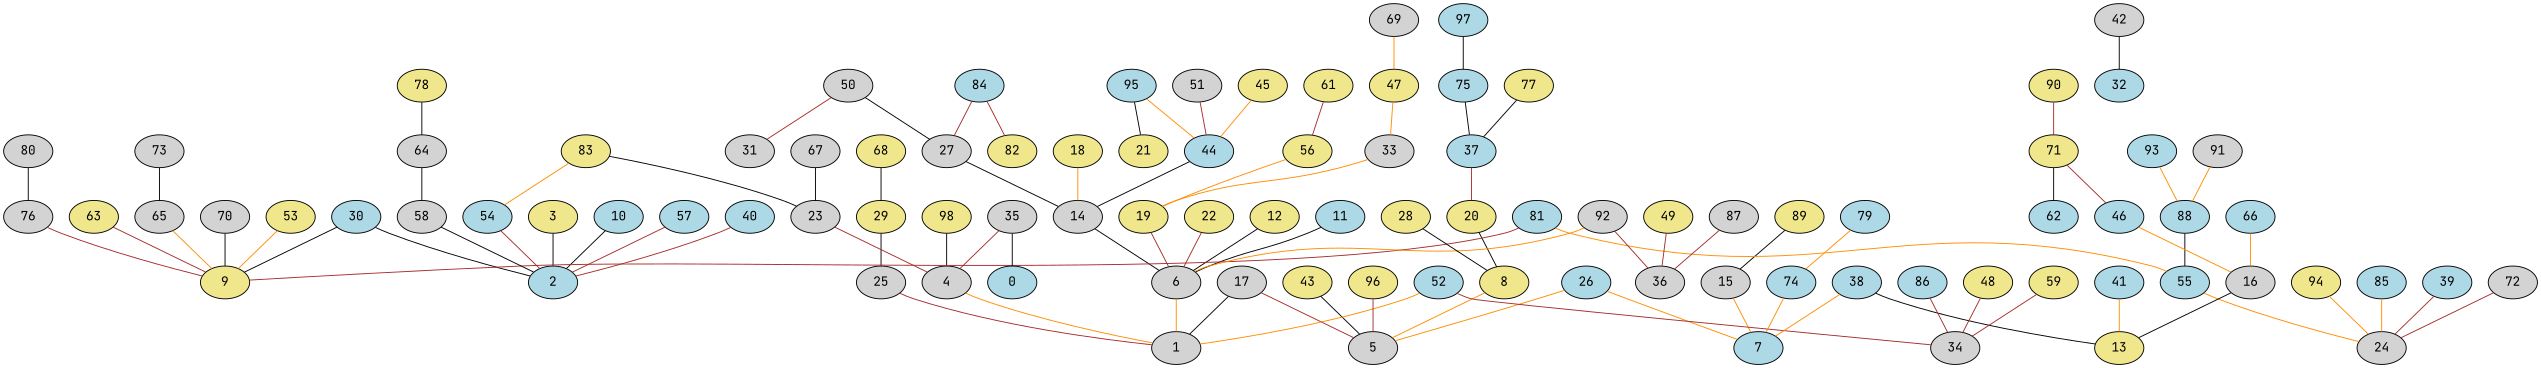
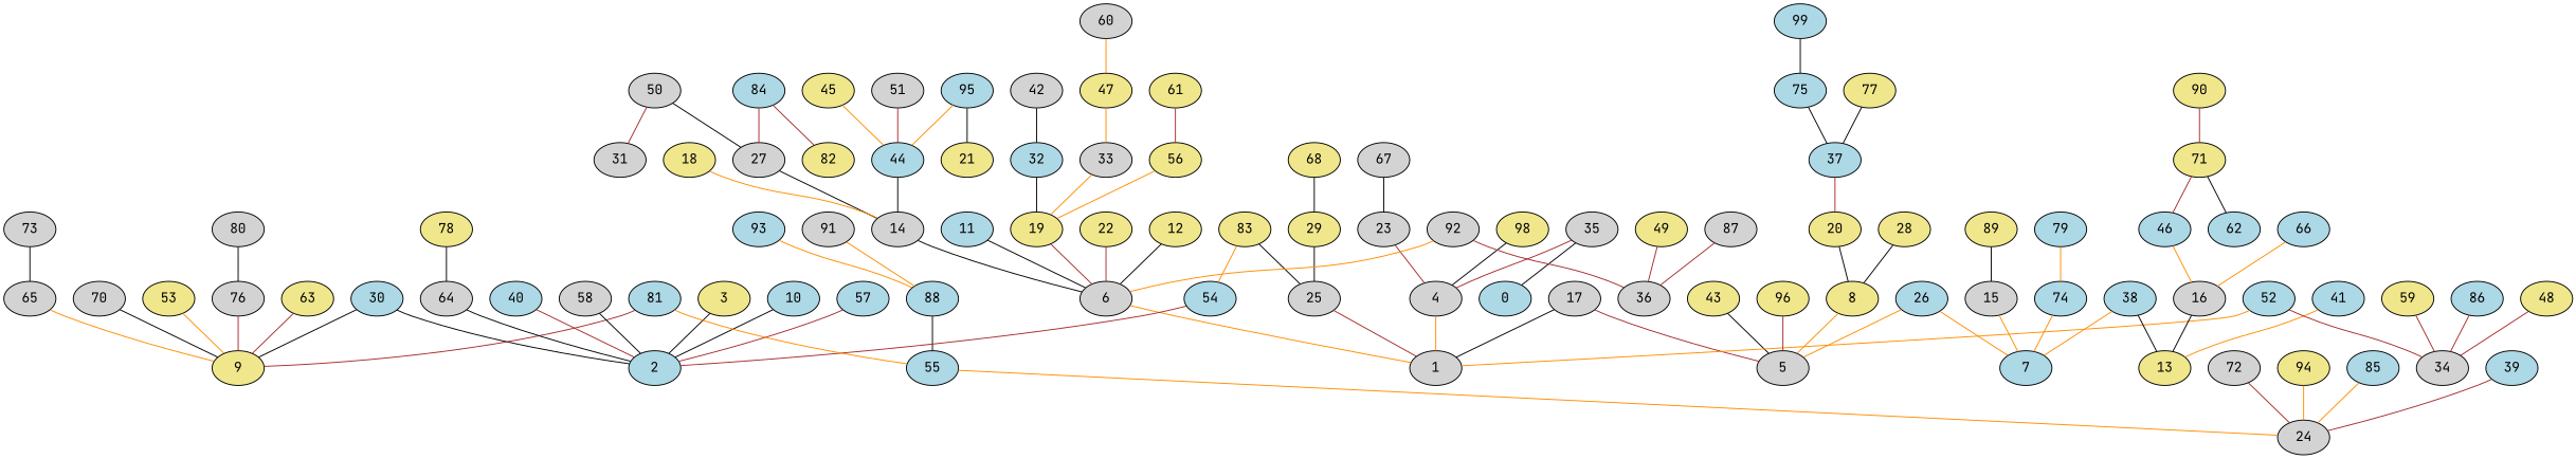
  graph {
    fontname="JetBrains Mono"
    node [fillcolor=khaki fontname="JetBrains Mono" style=filled]
    edge [color=black fontname="JetBrains Mono"]
    53
    9
    24 [fillcolor=lightgrey]
    94
    50 [fillcolor=lightgrey]
    27 [fillcolor=lightgrey]
    31 [fillcolor=lightgrey]
    14 [fillcolor=lightgrey]
    6 [fillcolor=lightgrey]
    11 [fillcolor=lightblue]
    1 [fillcolor=lightgrey]
    32 [fillcolor=lightblue]
    19
    33 [fillcolor=lightgrey]
    47
    88 [fillcolor=lightblue]
    55 [fillcolor=lightblue]
    76 [fillcolor=lightgrey]
    63
    22
    41 [fillcolor=lightblue]
    13
    15 [fillcolor=lightgrey]
    7 [fillcolor=lightblue]
    54 [fillcolor=lightblue]
    2 [fillcolor=lightblue]
    85 [fillcolor=lightblue]
    3
    17 [fillcolor=lightgrey]
    5 [fillcolor=lightgrey]
    39 [fillcolor=lightblue]
    26 [fillcolor=lightblue]
    80 [fillcolor=lightgrey]
    61
    56
    84 [fillcolor=lightblue]
    82
    75 [fillcolor=lightblue]
    37 [fillcolor=lightblue]
    20
    8
    44 [fillcolor=lightblue]
    43
    10 [fillcolor=lightblue]
    68
    29
    25 [fillcolor=lightgrey]
    30 [fillcolor=lightblue]
    93 [fillcolor=lightblue]
    52 [fillcolor=lightblue]
    34 [fillcolor=lightgrey]
    65 [fillcolor=lightgrey]
    12
    4 [fillcolor=lightgrey]
    98
    57 [fillcolor=lightblue]
    73 [fillcolor=lightgrey]
    95 [fillcolor=lightblue]
    21
    38 [fillcolor=lightblue]
    89
    81 [fillcolor=lightblue]
    36 [fillcolor=lightgrey]
    49
    64 [fillcolor=lightgrey]
    78
    23 [fillcolor=lightgrey]
    46 [fillcolor=lightblue]
    16 [fillcolor=lightgrey]
    70 [fillcolor=lightgrey]
    35 [fillcolor=lightgrey]
    0 [fillcolor=lightblue]
    71
    62 [fillcolor=lightblue]
    83
    67 [fillcolor=lightgrey]
    90
    40 [fillcolor=lightblue]
    92 [fillcolor=lightgrey]
    66 [fillcolor=lightblue]
    51 [fillcolor=lightgrey]
    79 [fillcolor=lightblue]
    74 [fillcolor=lightblue]
    58 [fillcolor=lightgrey]
    48
    72 [fillcolor=lightgrey]
-   60 [fillcolor=lightgrey label=69]
+   60 [fillcolor=lightgrey]
    28
    91 [fillcolor=lightgrey]
    96
    87 [fillcolor=lightgrey]
-   99 [fillcolor=lightblue label=97]
+   99 [fillcolor=lightblue]
    59
    77
    42 [fillcolor=lightgrey]
    45
    18
    86 [fillcolor=lightblue]
    53 -- 9 [color=darkorange]
    94 -- 24 [color=darkorange]
    50 -- 27
    50 -- 31 [color=brown]
    27 -- 14
    14 -- 6
    6 -- 1 [color=darkorange]
    11 -- 6
+   32 -- 19
    19 -- 6 [color=brown]
    33 -- 19 [color=darkorange]
    47 -- 33 [color=darkorange]
    88 -- 55
    55 -- 24 [color=darkorange]
    76 -- 9 [color=brown]
    63 -- 9 [color=brown]
    22 -- 6 [color=brown]
    41 -- 13 [color=darkorange]
    15 -- 7 [color=darkorange]
    54 -- 2 [color=brown]
    85 -- 24 [color=darkorange]
    3 -- 2
    17 -- 1
    17 -- 5 [color=brown]
    39 -- 24 [color=brown]
    26 -- 7 [color=darkorange]
    26 -- 5 [color=darkorange]
    80 -- 76
    61 -- 56 [color=brown]
    56 -- 19 [color=darkorange]
    84 -- 27 [color=brown]
    84 -- 82 [color=brown]
    75 -- 37
    37 -- 20 [color=brown]
    20 -- 8
    8 -- 5 [color=darkorange]
    44 -- 14
    43 -- 5
    10 -- 2
    68 -- 29
    29 -- 25
    25 -- 1 [color=brown]
    30 -- 9
    30 -- 2
    93 -- 88 [color=darkorange]
    52 -- 1 [color=darkorange]
    52 -- 34 [color=brown]
    65 -- 9 [color=darkorange]
    12 -- 6
    4 -- 1 [color=darkorange]
    98 -- 4
    57 -- 2 [color=brown]
    73 -- 65
    95 -- 44 [color=darkorange]
    95 -- 21
    38 -- 13
    38 -- 7 [color=darkorange]
    89 -- 15
    81 -- 9 [color=brown]
    81 -- 55 [color=darkorange]
    49 -- 36 [color=brown]
-   64 -- 58
+   64 -- 2
    78 -- 64
    23 -- 4 [color=brown]
    46 -- 16 [color=darkorange]
    16 -- 13
    70 -- 9
    35 -- 4 [color=brown]
    35 -- 0
    71 -- 46 [color=brown]
    71 -- 62
    83 -- 54 [color=darkorange]
-   83 -- 23
+   83 -- 25
    67 -- 23
    90 -- 71 [color=brown]
    40 -- 2 [color=brown]
    92 -- 6 [color=darkorange]
    92 -- 36 [color=brown]
    66 -- 16 [color=darkorange]
    51 -- 44 [color=brown]
    79 -- 74 [color=darkorange]
    74 -- 7 [color=darkorange]
    58 -- 2
    48 -- 34 [color=brown]
    72 -- 24 [color=brown]
    60 -- 47 [color=darkorange]
    28 -- 8
    91 -- 88 [color=darkorange]
    96 -- 5 [color=brown]
    87 -- 36 [color=brown]
    99 -- 75
    59 -- 34 [color=brown]
    77 -- 37
    42 -- 32
    45 -- 44 [color=darkorange]
    18 -- 14 [color=darkorange]
    86 -- 34 [color=brown]
  }
